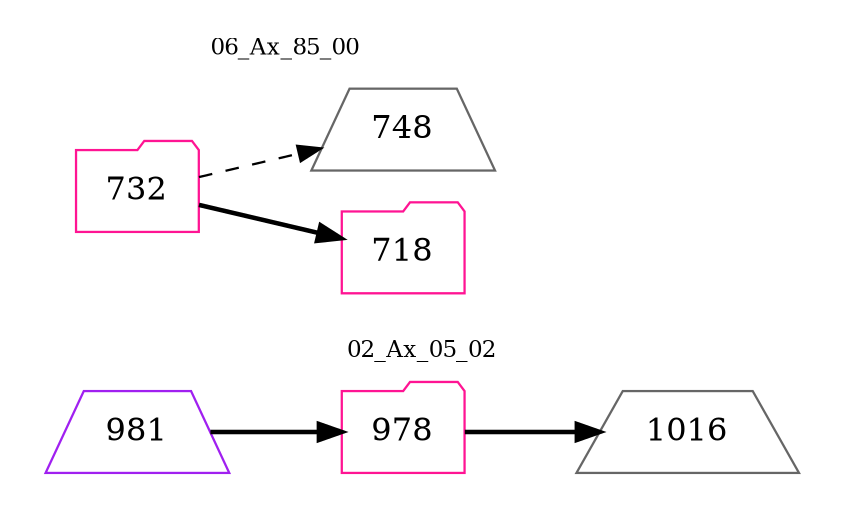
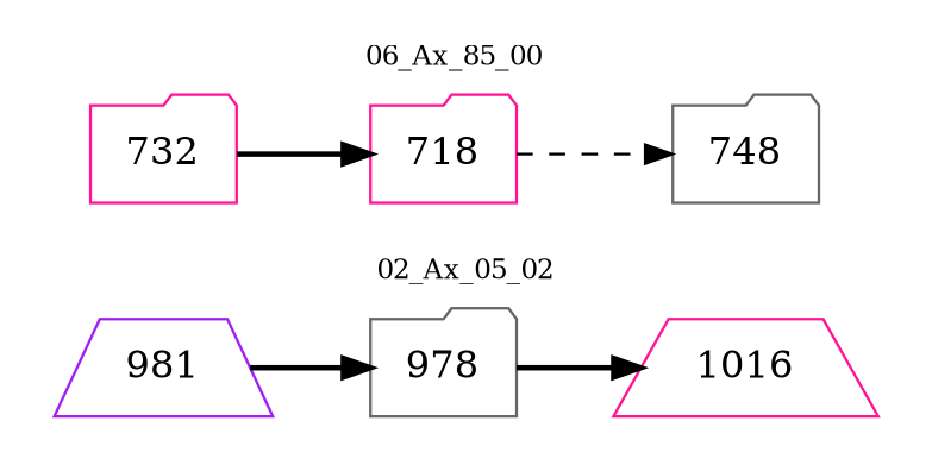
  digraph {
    rankdir=LR
    node [color=deeppink shape=trapezium]
    edge [color=black style=bold]
    n1 [color=purple label=981]
-   n2 [label=978 shape=folder]
-   n3 [color=gray40 label=1016]
+   n2 [color=gray40 label=978 shape=folder]
+   n3 [label=1016]
    n4 [label=732 shape=folder]
    n5 [label=718 shape=folder]
-   n6 [color=gray40 label=748]
+   n6 [color=gray40 label=748 shape=folder]
    subgraph cluster_1 {
      color=white
      fontsize=10
      label="02_Ax_05_02"
      n1
      n2
      n3
    }
    subgraph cluster_2 {
      color=white
      fontsize=10
      label="06_Ax_85_00"
      n4
      n5
      n6
    }
    n1 -> n2
    n2 -> n3
    n4 -> n5
-   n4 -> n6 [style=dashed]
+   n5 -> n6 [style=dashed]
  }
